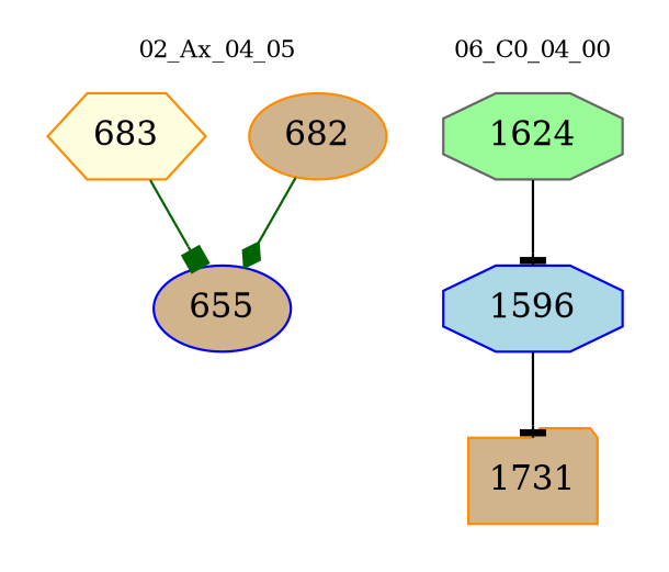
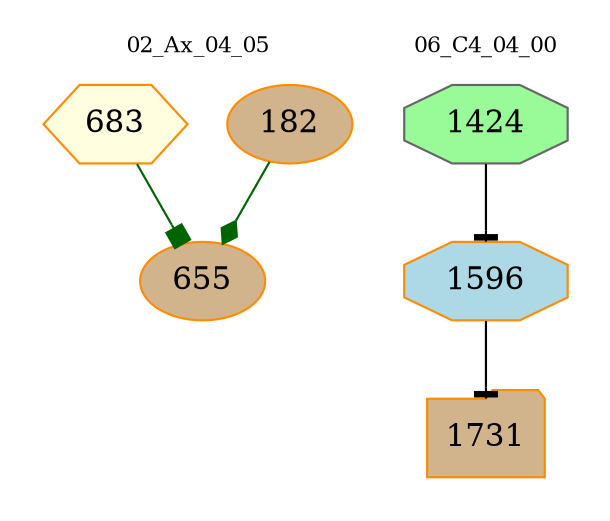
  digraph {
    node [color=darkorange fillcolor=tan shape=ellipse style=filled]
    edge [arrowhead=tee color=darkgreen]
-   n1 [label=682]
+   n1 [label=182]
    n2 [fillcolor=lightyellow label=683 shape=hexagon]
-   n3 [color=blue label=655]
-   n4 [color=gray40 fillcolor=palegreen label=1624 shape=octagon]
-   n5 [color=blue fillcolor=lightblue label=1596 shape=octagon]
+   n3 [label=655]
+   n4 [color=gray40 fillcolor=palegreen label=1424 shape=octagon]
+   n5 [fillcolor=lightblue label=1596 shape=octagon]
    n6 [label=1731 shape=folder]
    subgraph cluster_1 {
      color=white
      fontsize=10
      label="02_Ax_04_05"
      n1
      n2
      n3
    }
    subgraph cluster_2 {
      color=white
      fontsize=10
-     label="06_C0_04_00"
+     label="06_C4_04_00"
      n4
      n5
      n6
    }
    n1 -> n3 [arrowhead=diamond]
    n2 -> n3 [arrowhead=box]
    n4 -> n5 [color=black]
    n5 -> n6 [color=black]
  }
